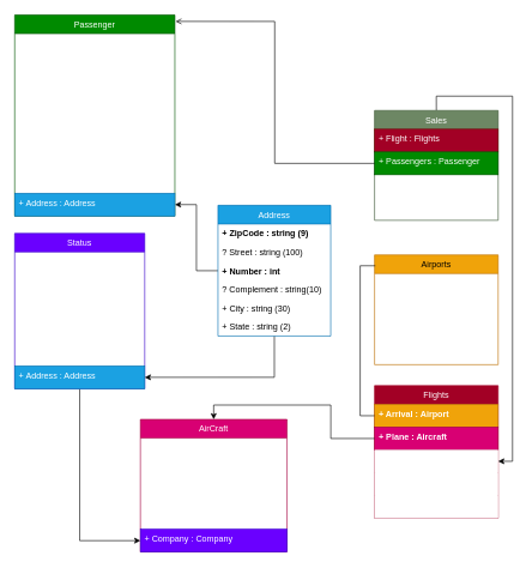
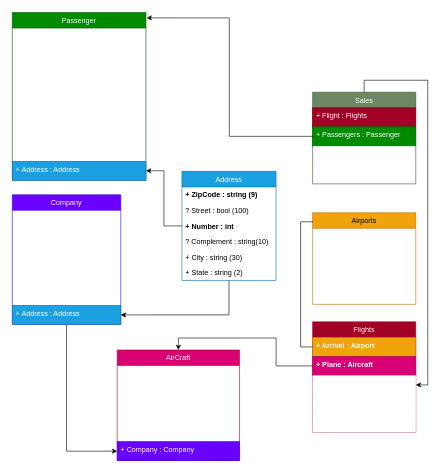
  <mxCell id="0" />
  <mxCell id="1" parent="0" />
  <mxCell id="2" style="edgeStyle=orthogonalEdgeStyle;rounded=0;orthogonalLoop=1;jettySize=auto;html=1;" parent="1" source="3" target="24" edge="1"><mxGeometry relative="1" as="geometry" /></mxCell>
- <mxCell id="3" value="Status" style="swimlane;fontStyle=0;childLayout=stackLayout;horizontal=1;startSize=26;fillColor=#6a00ff;horizontalStack=0;resizeParent=1;resizeParentMax=0;resizeLast=0;collapsible=1;marginBottom=0;strokeColor=#3700CC;fontColor=#ffffff;labelBackgroundColor=none;" parent="1" vertex="1"><mxGeometry x="20" y="324" width="181" height="216.286" as="geometry" /></mxCell>
+ <mxCell id="3" value="Company" style="swimlane;fontStyle=0;childLayout=stackLayout;horizontal=1;startSize=26;fillColor=#6a00ff;horizontalStack=0;resizeParent=1;resizeParentMax=0;resizeLast=0;collapsible=1;marginBottom=0;strokeColor=#3700CC;fontColor=#ffffff;labelBackgroundColor=none;" parent="1" vertex="1"><mxGeometry x="20" y="324" width="181" height="216.286" as="geometry" /></mxCell>
  <mxCell id="4" value="+ CNPJ : string (19)" style="text;strokeColor=none;fillColor=none;align=left;verticalAlign=top;spacingLeft=4;spacingRight=4;overflow=hidden;rotatable=0;points=[[0,0.5],[1,0.5]];portConstraint=eastwest;fontColor=#FFFFFF;labelBackgroundColor=none;fontStyle=1" parent="3" vertex="1"><mxGeometry y="26" width="181" height="31.714" as="geometry" /></mxCell>
  <mxCell id="5" value="+ Name : string (30)" style="text;strokeColor=none;fillColor=none;align=left;verticalAlign=top;spacingLeft=4;spacingRight=4;overflow=hidden;rotatable=0;points=[[0,0.5],[1,0.5]];portConstraint=eastwest;fontColor=#FFFFFF;labelBackgroundColor=none;fontStyle=1" parent="3" vertex="1"><mxGeometry y="57.714" width="181" height="31.714" as="geometry" /></mxCell>
  <mxCell id="6" value="+ NameOpt : string (30)" style="text;strokeColor=none;fillColor=none;align=left;verticalAlign=top;spacingLeft=4;spacingRight=4;overflow=hidden;rotatable=0;points=[[0,0.5],[1,0.5]];portConstraint=eastwest;fontColor=#FFFFFF;labelBackgroundColor=none;" parent="3" vertex="1"><mxGeometry y="89.429" width="181" height="31.714" as="geometry" /></mxCell>
  <mxCell id="7" value="+ DtOpen : Date (dd/mm/aaaa)" style="text;strokeColor=none;fillColor=none;align=left;verticalAlign=top;spacingLeft=4;spacingRight=4;overflow=hidden;rotatable=0;points=[[0,0.5],[1,0.5]];portConstraint=eastwest;fontColor=#FFFFFF;labelBackgroundColor=none;" parent="3" vertex="1"><mxGeometry y="121.143" width="181" height="31.714" as="geometry" /></mxCell>
  <mxCell id="8" value="+ Status : Bool" style="text;strokeColor=none;fillColor=none;align=left;verticalAlign=top;spacingLeft=4;spacingRight=4;overflow=hidden;rotatable=0;points=[[0,0.5],[1,0.5]];portConstraint=eastwest;fontColor=#FFFFFF;labelBackgroundColor=none;fontStyle=6" parent="3" vertex="1"><mxGeometry y="152.857" width="181" height="31.714" as="geometry" /></mxCell>
  <mxCell id="9" value="+ Address : Address" style="text;strokeColor=#006EAF;fillColor=#1ba1e2;align=left;verticalAlign=top;spacingLeft=4;spacingRight=4;overflow=hidden;rotatable=0;points=[[0,0.5],[1,0.5]];portConstraint=eastwest;fontColor=#ffffff;labelBackgroundColor=none;" parent="3" vertex="1"><mxGeometry y="184.571" width="181" height="31.714" as="geometry" /></mxCell>
  <mxCell id="10" style="edgeStyle=orthogonalEdgeStyle;rounded=0;orthogonalLoop=1;jettySize=auto;html=1;" parent="1" source="12" target="50" edge="1"><mxGeometry relative="1" as="geometry" /></mxCell>
  <mxCell id="11" style="edgeStyle=orthogonalEdgeStyle;rounded=0;orthogonalLoop=1;jettySize=auto;html=1;entryX=1;entryY=0.5;entryDx=0;entryDy=0;" parent="1" source="12" target="9" edge="1"><mxGeometry relative="1" as="geometry" /></mxCell>
  <mxCell id="12" value="Address" style="swimlane;fontStyle=0;childLayout=stackLayout;horizontal=1;startSize=26;fillColor=#1ba1e2;horizontalStack=0;resizeParent=1;resizeParentMax=0;resizeLast=0;collapsible=1;marginBottom=0;fontColor=#ffffff;strokeColor=#006EAF;" parent="1" vertex="1"><mxGeometry x="303" y="285" width="157" height="182" as="geometry" /></mxCell>
  <mxCell id="13" value="+ ZipCode : string (9)" style="text;strokeColor=none;fillColor=none;align=left;verticalAlign=top;spacingLeft=4;spacingRight=4;overflow=hidden;rotatable=0;points=[[0,0.5],[1,0.5]];portConstraint=eastwest;fontStyle=1" parent="12" vertex="1"><mxGeometry y="26" width="157" height="26" as="geometry" /></mxCell>
- <mxCell id="14" value="? Street : string (100)" style="text;strokeColor=none;fillColor=none;align=left;verticalAlign=top;spacingLeft=4;spacingRight=4;overflow=hidden;rotatable=0;points=[[0,0.5],[1,0.5]];portConstraint=eastwest;" parent="12" vertex="1"><mxGeometry y="52" width="157" height="26" as="geometry" /></mxCell>
+ <mxCell id="14" value="? Street : bool (100)" style="text;strokeColor=none;fillColor=none;align=left;verticalAlign=top;spacingLeft=4;spacingRight=4;overflow=hidden;rotatable=0;points=[[0,0.5],[1,0.5]];portConstraint=eastwest;" parent="12" vertex="1"><mxGeometry y="52" width="157" height="26" as="geometry" /></mxCell>
  <mxCell id="15" value="+ Number : int" style="text;strokeColor=none;fillColor=none;align=left;verticalAlign=top;spacingLeft=4;spacingRight=4;overflow=hidden;rotatable=0;points=[[0,0.5],[1,0.5]];portConstraint=eastwest;fontStyle=1" parent="12" vertex="1"><mxGeometry y="78" width="157" height="26" as="geometry" /></mxCell>
  <mxCell id="16" value="? Complement : string(10)" style="text;strokeColor=none;fillColor=none;align=left;verticalAlign=top;spacingLeft=4;spacingRight=4;overflow=hidden;rotatable=0;points=[[0,0.5],[1,0.5]];portConstraint=eastwest;fontStyle=0" parent="12" vertex="1"><mxGeometry y="104" width="157" height="26" as="geometry" /></mxCell>
  <mxCell id="17" value="+ City : string (30)" style="text;strokeColor=none;fillColor=none;align=left;verticalAlign=top;spacingLeft=4;spacingRight=4;overflow=hidden;rotatable=0;points=[[0,0.5],[1,0.5]];portConstraint=eastwest;" parent="12" vertex="1"><mxGeometry y="130" width="157" height="26" as="geometry" /></mxCell>
  <mxCell id="18" value="+ State : string (2)" style="text;strokeColor=none;fillColor=none;align=left;verticalAlign=top;spacingLeft=4;spacingRight=4;overflow=hidden;rotatable=0;points=[[0,0.5],[1,0.5]];portConstraint=eastwest;" parent="12" vertex="1"><mxGeometry y="156" width="157" height="26" as="geometry" /></mxCell>
  <mxCell id="19" value="AirCraft" style="swimlane;fontStyle=0;childLayout=stackLayout;horizontal=1;startSize=26;fillColor=#d80073;horizontalStack=0;resizeParent=1;resizeParentMax=0;resizeLast=0;collapsible=1;marginBottom=0;strokeColor=#A50040;fontColor=#ffffff;labelBackgroundColor=none;" parent="1" vertex="1"><mxGeometry x="195" y="583" width="204.09" height="184.571" as="geometry" /></mxCell>
  <mxCell id="20" value="+ RAB : string (6)" style="text;strokeColor=none;fillColor=none;align=left;verticalAlign=top;spacingLeft=4;spacingRight=4;overflow=hidden;rotatable=0;points=[[0,0.5],[1,0.5]];portConstraint=eastwest;fontColor=#FFFFFF;labelBackgroundColor=none;fontStyle=1" parent="19" vertex="1"><mxGeometry y="26" width="204.09" height="31.714" as="geometry" /></mxCell>
  <mxCell id="21" value="+ Capacity : int" style="text;strokeColor=none;fillColor=none;align=left;verticalAlign=top;spacingLeft=4;spacingRight=4;overflow=hidden;rotatable=0;points=[[0,0.5],[1,0.5]];portConstraint=eastwest;fontColor=#FFFFFF;labelBackgroundColor=none;" parent="19" vertex="1"><mxGeometry y="57.714" width="204.09" height="31.714" as="geometry" /></mxCell>
  <mxCell id="22" value="+ DtRegistry : DateTime" style="text;strokeColor=none;fillColor=none;align=left;verticalAlign=top;spacingLeft=4;spacingRight=4;overflow=hidden;rotatable=0;points=[[0,0.5],[1,0.5]];portConstraint=eastwest;fontColor=#FFFFFF;labelBackgroundColor=none;" parent="19" vertex="1"><mxGeometry y="89.429" width="204.09" height="31.714" as="geometry" /></mxCell>
  <mxCell id="23" value="? DtLastFlight : DateTime" style="text;strokeColor=none;fillColor=none;align=left;verticalAlign=top;spacingLeft=4;spacingRight=4;overflow=hidden;rotatable=0;points=[[0,0.5],[1,0.5]];portConstraint=eastwest;fontColor=#FFFFFF;labelBackgroundColor=none;" parent="19" vertex="1"><mxGeometry y="121.143" width="204.09" height="31.714" as="geometry" /></mxCell>
  <mxCell id="24" value="+ Company : Company" style="text;strokeColor=#3700CC;fillColor=#6a00ff;align=left;verticalAlign=top;spacingLeft=4;spacingRight=4;overflow=hidden;rotatable=0;points=[[0,0.5],[1,0.5]];portConstraint=eastwest;fontColor=#ffffff;labelBackgroundColor=none;" parent="19" vertex="1"><mxGeometry y="152.857" width="204.09" height="31.714" as="geometry" /></mxCell>
  <mxCell id="25" value="Flights" style="swimlane;fontStyle=0;childLayout=stackLayout;horizontal=1;startSize=26;fillColor=#a20025;horizontalStack=0;resizeParent=1;resizeParentMax=0;resizeLast=0;collapsible=1;marginBottom=0;strokeColor=#A20025;fontColor=#FFFFFF;labelBackgroundColor=none;" parent="1" vertex="1"><mxGeometry x="520.999" y="535.999" width="172.092" height="184.571" as="geometry" /></mxCell>
  <mxCell id="26" value="+ Arrival : Airport" style="text;strokeColor=#BD7000;fillColor=#f0a30a;align=left;verticalAlign=top;spacingLeft=4;spacingRight=4;overflow=hidden;rotatable=0;points=[[0,0.5],[1,0.5]];portConstraint=eastwest;fontColor=#FFFFFF;labelBackgroundColor=none;fontStyle=1" parent="25" vertex="1"><mxGeometry y="26" width="172.092" height="31.714" as="geometry" /></mxCell>
  <mxCell id="27" value="+ Plane : Aircraft" style="text;strokeColor=#A50040;fillColor=#d80073;align=left;verticalAlign=top;spacingLeft=4;spacingRight=4;overflow=hidden;rotatable=0;points=[[0,0.5],[1,0.5]];portConstraint=eastwest;fontColor=#ffffff;labelBackgroundColor=none;fontStyle=1" parent="25" vertex="1"><mxGeometry y="57.714" width="172.092" height="31.714" as="geometry" /></mxCell>
  <mxCell id="28" value="+ Sales : int" style="text;strokeColor=none;fillColor=default;align=left;verticalAlign=top;spacingLeft=4;spacingRight=4;overflow=hidden;rotatable=0;points=[[0,0.5],[1,0.5]];portConstraint=eastwest;fontColor=#ffffff;labelBackgroundColor=none;" parent="25" vertex="1"><mxGeometry y="89.429" width="172.092" height="31.714" as="geometry" /></mxCell>
  <mxCell id="29" value="+ Status : bool" style="text;strokeColor=none;fillColor=default;align=left;verticalAlign=top;spacingLeft=4;spacingRight=4;overflow=hidden;rotatable=0;points=[[0,0.5],[1,0.5]];portConstraint=eastwest;fontColor=#ffffff;labelBackgroundColor=none;" parent="25" vertex="1"><mxGeometry y="121.143" width="172.092" height="31.714" as="geometry" /></mxCell>
  <mxCell id="30" value="+ Schedule : DateTime" style="text;strokeColor=none;fillColor=default;align=left;verticalAlign=top;spacingLeft=4;spacingRight=4;overflow=hidden;rotatable=0;points=[[0,0.5],[1,0.5]];portConstraint=eastwest;fontColor=#ffffff;labelBackgroundColor=none;fontStyle=1" parent="25" vertex="1"><mxGeometry y="152.857" width="172.092" height="31.714" as="geometry" /></mxCell>
  <mxCell id="31" style="edgeStyle=orthogonalEdgeStyle;rounded=0;orthogonalLoop=1;jettySize=auto;html=1;exitX=0.5;exitY=0;exitDx=0;exitDy=0;" parent="1" source="32" target="28" edge="1"><mxGeometry relative="1" as="geometry" /></mxCell>
  <mxCell id="32" value="Sales" style="swimlane;fontStyle=0;childLayout=stackLayout;horizontal=1;startSize=26;fillColor=#6d8764;horizontalStack=0;resizeParent=1;resizeParentMax=0;resizeLast=0;collapsible=1;marginBottom=0;strokeColor=#3A5431;fontColor=#ffffff;labelBackgroundColor=none;" parent="1" vertex="1"><mxGeometry x="520.998" y="152.996" width="172.092" height="152.857" as="geometry" /></mxCell>
  <mxCell id="33" value="+ Flight : Flights" style="text;strokeColor=#6F0000;fillColor=#a20025;align=left;verticalAlign=top;spacingLeft=4;spacingRight=4;overflow=hidden;rotatable=0;points=[[0,0.5],[1,0.5]];portConstraint=eastwest;fontColor=#ffffff;labelBackgroundColor=none;" parent="32" vertex="1"><mxGeometry y="26" width="172.092" height="31.714" as="geometry" /></mxCell>
  <mxCell id="34" value="+ Passengers : Passenger" style="text;strokeColor=#005700;fillColor=#008a00;align=left;verticalAlign=top;spacingLeft=4;spacingRight=4;overflow=hidden;rotatable=0;points=[[0,0.5],[1,0.5]];portConstraint=eastwest;fontColor=#ffffff;labelBackgroundColor=none;" parent="32" vertex="1"><mxGeometry y="57.714" width="172.092" height="31.714" as="geometry" /></mxCell>
  <mxCell id="35" value="+ Reserved: bool" style="text;strokeColor=none;fillColor=none;align=left;verticalAlign=top;spacingLeft=4;spacingRight=4;overflow=hidden;rotatable=0;points=[[0,0.5],[1,0.5]];portConstraint=eastwest;fontColor=#FFFFFF;labelBackgroundColor=none;" parent="32" vertex="1"><mxGeometry y="89.429" width="172.092" height="31.714" as="geometry" /></mxCell>
  <mxCell id="36" value="+ Sold : bool" style="text;strokeColor=none;fillColor=none;align=left;verticalAlign=top;spacingLeft=4;spacingRight=4;overflow=hidden;rotatable=0;points=[[0,0.5],[1,0.5]];portConstraint=eastwest;fontColor=#FFFFFF;labelBackgroundColor=none;fontStyle=6" parent="32" vertex="1"><mxGeometry y="121.143" width="172.092" height="31.714" as="geometry" /></mxCell>
  <mxCell id="37" value="Airports" style="swimlane;fontStyle=0;childLayout=stackLayout;horizontal=1;startSize=26;fillColor=#f0a30a;horizontalStack=0;resizeParent=1;resizeParentMax=0;resizeLast=0;collapsible=1;marginBottom=0;strokeColor=#BD7000;fontColor=#000000;labelBackgroundColor=none;" parent="1" vertex="1"><mxGeometry x="521" y="354" width="172.092" height="152.857" as="geometry" /></mxCell>
  <mxCell id="38" value="+ IATA : string (3)" style="text;strokeColor=none;fillColor=none;align=left;verticalAlign=top;spacingLeft=4;spacingRight=4;overflow=hidden;rotatable=0;points=[[0,0.5],[1,0.5]];portConstraint=eastwest;fontColor=#FFFFFF;labelBackgroundColor=none;fontStyle=1" parent="37" vertex="1"><mxGeometry y="26" width="172.092" height="31.714" as="geometry" /></mxCell>
  <mxCell id="39" value="+ State : string (2)" style="text;strokeColor=none;fillColor=none;align=left;verticalAlign=top;spacingLeft=4;spacingRight=4;overflow=hidden;rotatable=0;points=[[0,0.5],[1,0.5]];portConstraint=eastwest;fontColor=#FFFFFF;labelBackgroundColor=none;fontStyle=0" parent="37" vertex="1"><mxGeometry y="57.714" width="172.092" height="31.714" as="geometry" /></mxCell>
  <mxCell id="40" value="+ City : string (20)" style="text;strokeColor=none;fillColor=none;align=left;verticalAlign=top;spacingLeft=4;spacingRight=4;overflow=hidden;rotatable=0;points=[[0,0.5],[1,0.5]];portConstraint=eastwest;fontColor=#FFFFFF;labelBackgroundColor=none;fontStyle=0" parent="37" vertex="1"><mxGeometry y="89.429" width="172.092" height="31.714" as="geometry" /></mxCell>
  <mxCell id="41" value="+ Country : string (2)" style="text;strokeColor=none;fillColor=none;align=left;verticalAlign=top;spacingLeft=4;spacingRight=4;overflow=hidden;rotatable=0;points=[[0,0.5],[1,0.5]];portConstraint=eastwest;fontColor=#FFFFFF;labelBackgroundColor=none;fontStyle=0" parent="37" vertex="1"><mxGeometry y="121.143" width="172.092" height="31.714" as="geometry" /></mxCell>
  <mxCell id="42" value="Passenger" style="swimlane;fontStyle=0;childLayout=stackLayout;horizontal=1;startSize=26;fillColor=#008a00;horizontalStack=0;resizeParent=1;resizeParentMax=0;resizeLast=0;collapsible=1;marginBottom=0;strokeColor=#005700;fontColor=#ffffff;labelBackgroundColor=none;" parent="1" vertex="1"><mxGeometry x="20" y="20" width="223" height="279.86" as="geometry" /></mxCell>
  <mxCell id="43" value="+ CPF : string (14)" style="text;strokeColor=none;fillColor=none;align=left;verticalAlign=top;spacingLeft=4;spacingRight=4;overflow=hidden;rotatable=0;points=[[0,0.5],[1,0.5]];portConstraint=eastwest;fontColor=#FFFFFF;labelBackgroundColor=none;fontStyle=1" parent="42" vertex="1"><mxGeometry y="26" width="223" height="31.714" as="geometry" /></mxCell>
  <mxCell id="44" value="+ Name : string (30)" style="text;strokeColor=none;fillColor=none;align=left;verticalAlign=top;spacingLeft=4;spacingRight=4;overflow=hidden;rotatable=0;points=[[0,0.5],[1,0.5]];portConstraint=eastwest;fontColor=#FFFFFF;labelBackgroundColor=none;" parent="42" vertex="1"><mxGeometry y="57.714" width="223" height="31.714" as="geometry" /></mxCell>
  <mxCell id="45" value="+ Gender : char&#10;" style="text;strokeColor=none;fillColor=none;align=left;verticalAlign=top;spacingLeft=4;spacingRight=4;overflow=hidden;rotatable=0;points=[[0,0.5],[1,0.5]];portConstraint=eastwest;fontColor=#FFFFFF;labelBackgroundColor=none;" parent="42" vertex="1"><mxGeometry y="89.429" width="223" height="31.714" as="geometry" /></mxCell>
  <mxCell id="46" value="? Phone : string (14)" style="text;strokeColor=none;fillColor=none;align=left;verticalAlign=top;spacingLeft=4;spacingRight=4;overflow=hidden;rotatable=0;points=[[0,0.5],[1,0.5]];portConstraint=eastwest;fontColor=#FFFFFF;labelBackgroundColor=none;" parent="42" vertex="1"><mxGeometry y="121.143" width="223" height="31.86" as="geometry" /></mxCell>
  <mxCell id="47" value="+ DtBirth : Date (dd/mm/aaaa)&#10;" style="text;strokeColor=none;fillColor=none;align=left;verticalAlign=top;spacingLeft=4;spacingRight=4;overflow=hidden;rotatable=0;points=[[0,0.5],[1,0.5]];portConstraint=eastwest;fontColor=#FFFFFF;labelBackgroundColor=none;" parent="42" vertex="1"><mxGeometry y="153.003" width="223" height="31.714" as="geometry" /></mxCell>
  <mxCell id="48" value="+ DtRegister : DateTime (dd/mm/aaaa)" style="text;strokeColor=none;fillColor=none;align=left;verticalAlign=top;spacingLeft=4;spacingRight=4;overflow=hidden;rotatable=0;points=[[0,0.5],[1,0.5]];portConstraint=eastwest;fontColor=#FFFFFF;labelBackgroundColor=none;" parent="42" vertex="1"><mxGeometry y="184.717" width="223" height="31.714" as="geometry" /></mxCell>
  <mxCell id="49" value="+ Status : Bool" style="text;strokeColor=none;fillColor=none;align=left;verticalAlign=top;spacingLeft=4;spacingRight=4;overflow=hidden;rotatable=0;points=[[0,0.5],[1,0.5]];portConstraint=eastwest;fontColor=#FFFFFF;labelBackgroundColor=none;fontStyle=6" parent="42" vertex="1"><mxGeometry y="216.431" width="223" height="31.714" as="geometry" /></mxCell>
  <mxCell id="50" value="+ Address : Address" style="text;strokeColor=#006EAF;fillColor=#1ba1e2;align=left;verticalAlign=top;spacingLeft=4;spacingRight=4;overflow=hidden;rotatable=0;points=[[0,0.5],[1,0.5]];portConstraint=eastwest;fontColor=#ffffff;labelBackgroundColor=none;" parent="42" vertex="1"><mxGeometry y="248.146" width="223" height="31.714" as="geometry" /></mxCell>
  <mxCell id="51" style="edgeStyle=orthogonalEdgeStyle;rounded=0;orthogonalLoop=1;jettySize=auto;html=1;entryX=0.5;entryY=0;entryDx=0;entryDy=0;" parent="1" source="27" target="19" edge="1"><mxGeometry relative="1" as="geometry" /></mxCell>
  <mxCell id="52" style="edgeStyle=orthogonalEdgeStyle;rounded=0;orthogonalLoop=1;jettySize=auto;html=1;entryX=0.006;entryY=0.099;entryDx=0;entryDy=0;entryPerimeter=0;endArrow=none;" parent="1" source="26" target="37" edge="1"><mxGeometry relative="1" as="geometry" /></mxCell>
- <mxCell id="53" style="edgeStyle=orthogonalEdgeStyle;rounded=0;orthogonalLoop=1;jettySize=auto;html=1;entryX=1.005;entryY=0.032;entryDx=0;entryDy=0;entryPerimeter=0;endArrow=open;" parent="1" source="34" target="42" edge="1"><mxGeometry relative="1" as="geometry"><mxPoint x="279" y="101" as="targetPoint" /></mxGeometry></mxCell>
+ <mxCell id="53" style="edgeStyle=orthogonalEdgeStyle;rounded=0;orthogonalLoop=1;jettySize=auto;html=1;entryX=1.005;entryY=0.032;entryDx=0;entryDy=0;entryPerimeter=0;" parent="1" source="34" target="42" edge="1"><mxGeometry relative="1" as="geometry"><mxPoint x="279" y="101" as="targetPoint" /></mxGeometry></mxCell>
